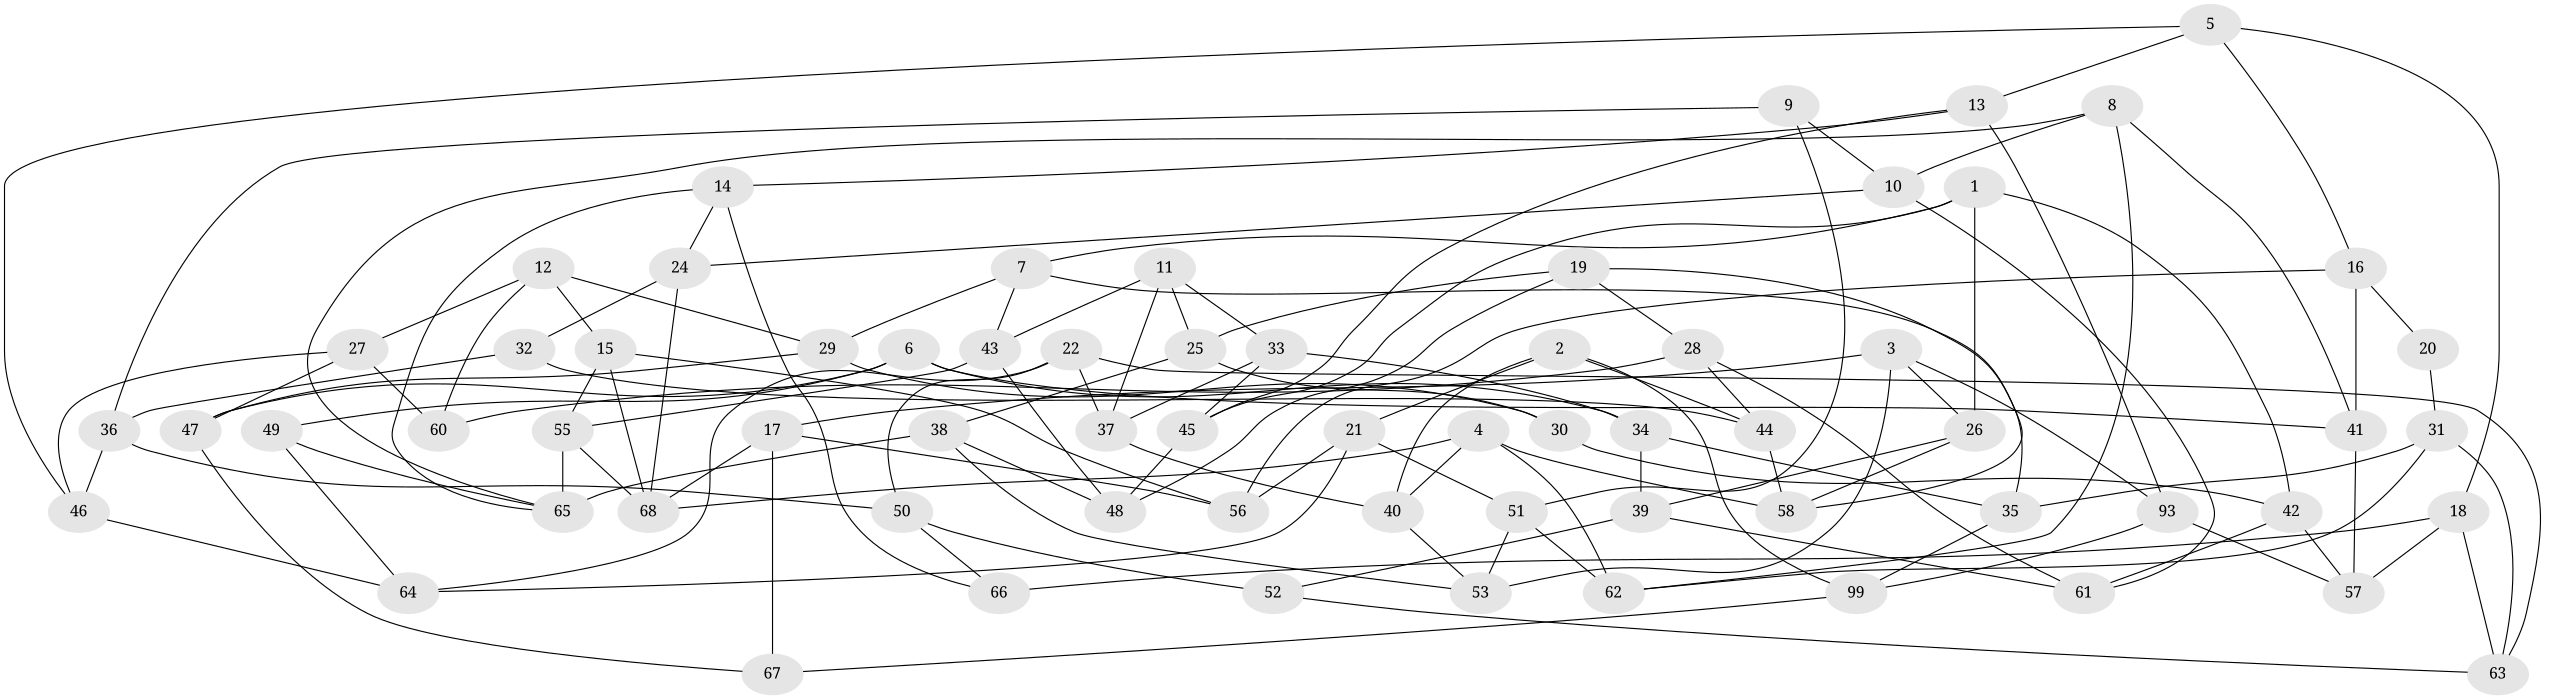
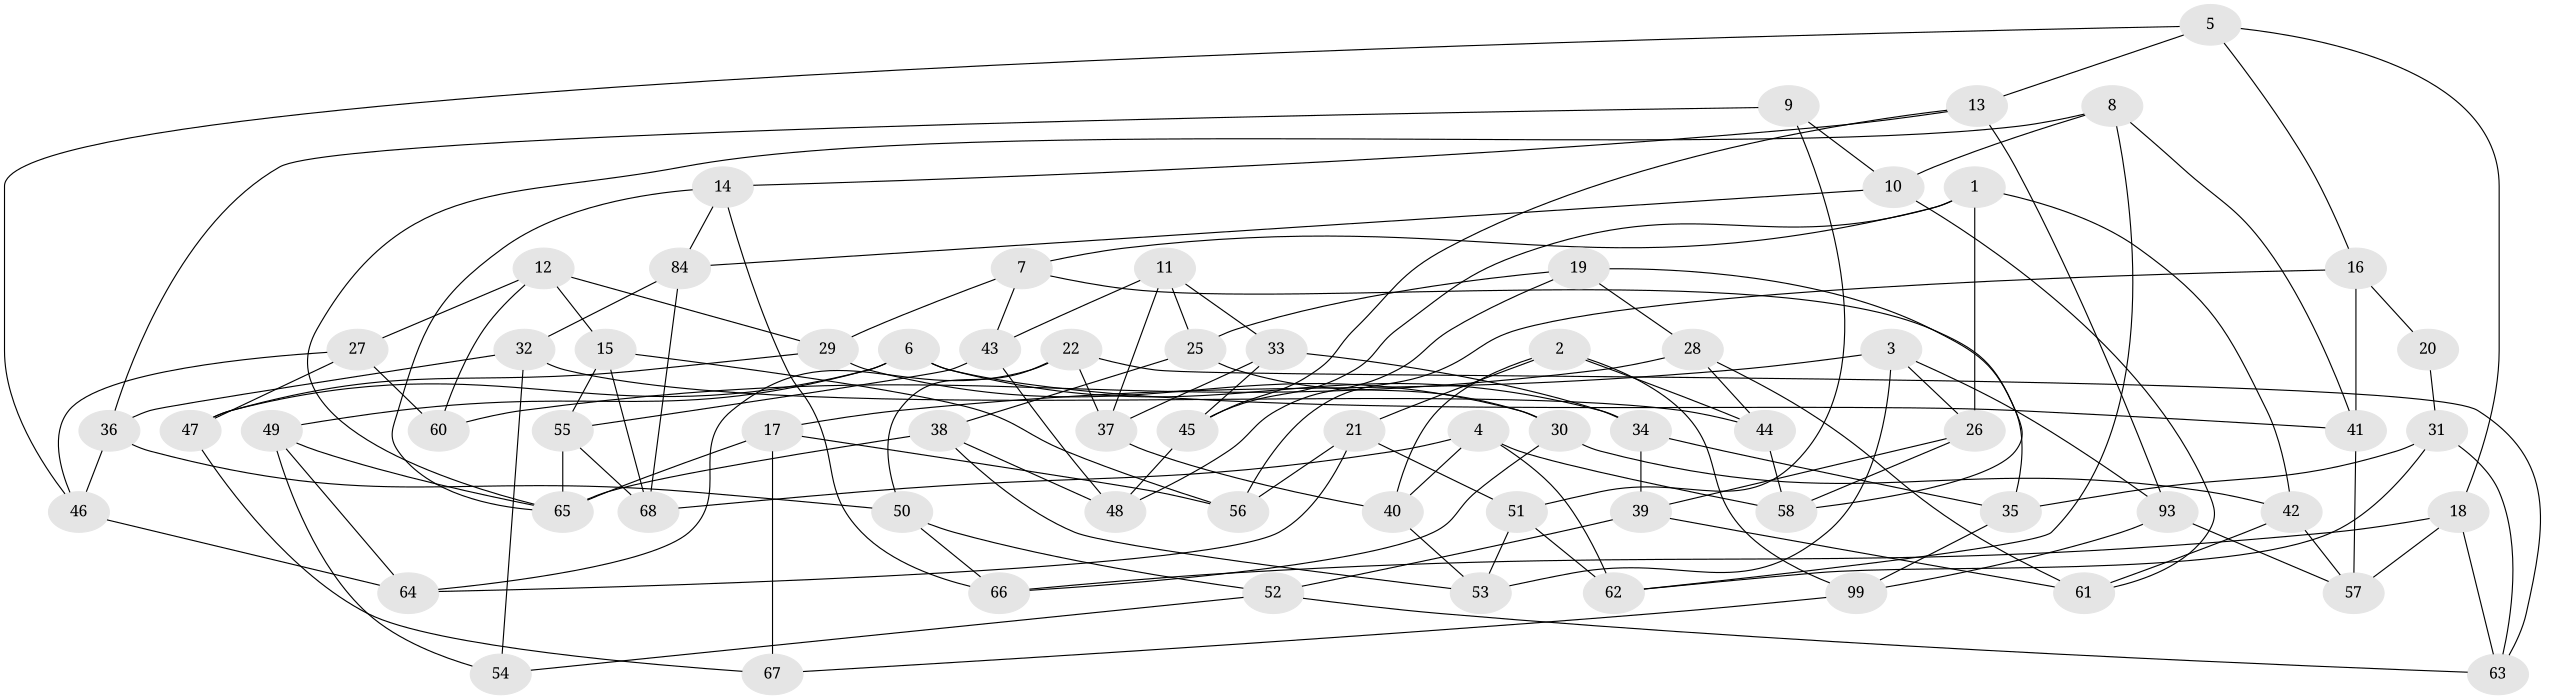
  graph {
    fontname="Noto Serif"
    node [color=gray90 fontname="Noto Serif" style=filled]
    edge [fontname="Noto Serif"]
    1
    7
    26
    42
    45
    29
    35
    43
    58
    39
    61
    57
    48
    2
    21
    40
    44
    n18 [label=99]
    51
    56
    64
    53
    67
    3
    17
    n26 [label=93]
    68
    4
    62
    5
    13
    16
    18
    46
    14
    41
    20
    66
    63
    6
    34
    47
    49
    65
+   54
    30
    55
    8
    10
-   24
+   24 [label=84]
    9
    36
    31
    50
    32
    11
    25
    33
    37
    38
    12
    60
    15
    27
    19
    28
    22
    52
    1 -- 7
    1 -- 26
    1 -- 42
    1 -- 45
    7 -- 29
    7 -- 35
    7 -- 43
    26 -- 58
    26 -- 39
    42 -- 61
    42 -- 57
    45 -- 48
    29 -- 47
    29 -- 30
    35 -- n18
    43 -- 48
    43 -- 55
    39 -- 61
    39 -- 52
    2 -- 21
    2 -- 40
    2 -- 44
    2 -- n18
    21 -- 51
    21 -- 56
    21 -- 64
    40 -- 53
    44 -- 58
    n18 -- 67
    51 -- 53
    51 -- 62
    3 -- 26
    3 -- 53
    3 -- 17
    3 -- n26
    17 -- 56
    17 -- 67
-   17 -- 68
+   17 -- 65
    n26 -- 57
    n26 -- n18
    4 -- 58
    4 -- 40
    4 -- 68
    4 -- 62
    5 -- 13
    5 -- 16
    5 -- 18
    5 -- 46
    13 -- 45
    13 -- n26
    13 -- 14
    16 -- 56
    16 -- 41
    16 -- 20
    18 -- 57
    18 -- 66
    18 -- 63
    46 -- 64
    14 -- 66
    14 -- 65
    14 -- 24
    41 -- 57
    20 -- 31
    6 -- 41
    6 -- 34
    6 -- 47
    6 -- 49
    34 -- 35
    34 -- 39
    47 -- 67
    49 -- 64
    49 -- 65
+   49 -- 54
    30 -- 42
+   30 -- 66
    55 -- 68
    55 -- 65
    8 -- 62
    8 -- 41
    8 -- 65
    8 -- 10
    10 -- 61
    10 -- 24
    24 -- 68
    24 -- 32
    9 -- 51
    9 -- 10
    9 -- 36
    36 -- 46
    36 -- 50
    31 -- 35
    31 -- 62
    31 -- 63
    50 -- 66
    50 -- 52
    32 -- 44
+   32 -- 54
    32 -- 36
    11 -- 43
    11 -- 25
    11 -- 33
    11 -- 37
    25 -- 30
    25 -- 38
    33 -- 45
    33 -- 34
    33 -- 37
    37 -- 40
    38 -- 48
    38 -- 53
    38 -- 65
    12 -- 29
    12 -- 60
    12 -- 15
    12 -- 27
    15 -- 56
    15 -- 68
    15 -- 55
    27 -- 46
    27 -- 47
    27 -- 60
    19 -- 58
    19 -- 48
    19 -- 25
    19 -- 28
    28 -- 61
    28 -- 44
    28 -- 60
    22 -- 64
    22 -- 63
    22 -- 50
    22 -- 37
    52 -- 63
+   52 -- 54
  }
